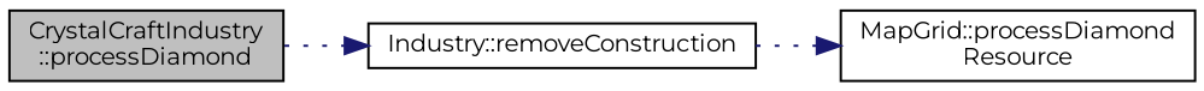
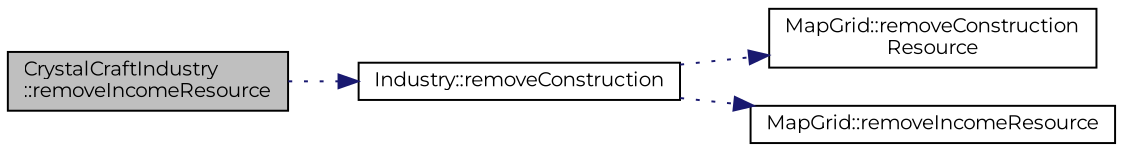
  digraph {
    fontname=Montserrat
    rankdir=LR
    node [color=black fillcolor=white fontname=Montserrat fontsize=10 shape=record style=filled]
    edge [color=midnightblue fontname=Montserrat fontsize=10 labelfontname=Helvetica labelfontsize=10 style=dotted]
-   n1 [fillcolor=grey75 fontcolor=black height=0.2 label="CrystalCraftIndustry\l::processDiamond" width=0.4]
+   n1 [fillcolor=grey75 fontcolor=black height=0.2 label="CrystalCraftIndustry\l::removeIncomeResource" width=0.4]
    n2 [height=0.2 label="Industry::removeConstruction" width=0.4]
-   n3 [height=0.2 label="MapGrid::processDiamond\lResource" width=0.4]
+   n3 [height=0.2 label="MapGrid::removeConstruction\lResource" width=0.4]
+   n4 [height=0.2 label="MapGrid::removeIncomeResource" width=0.4]
    n1 -> n2
    n2 -> n3
+   n2 -> n4
  }
